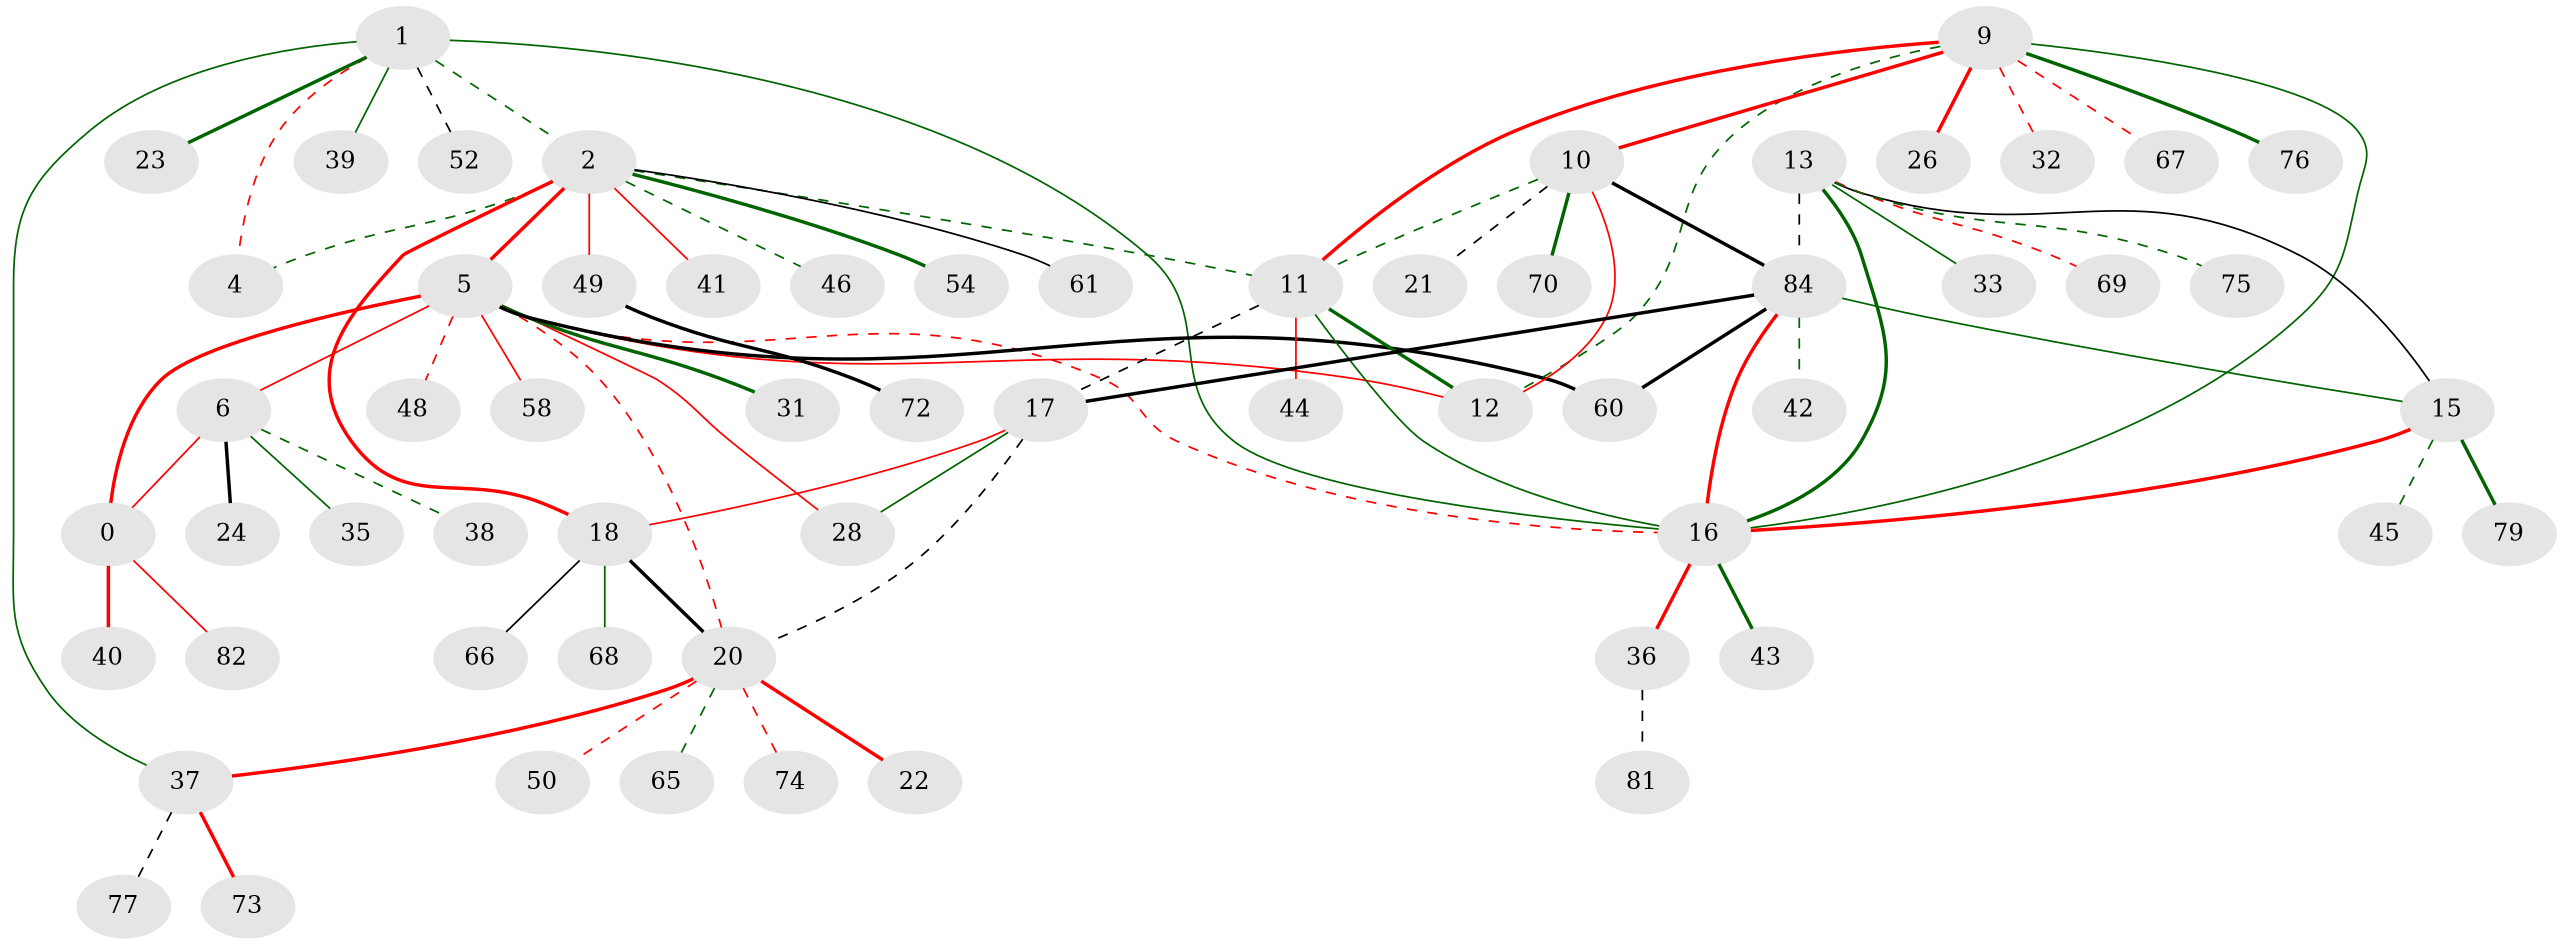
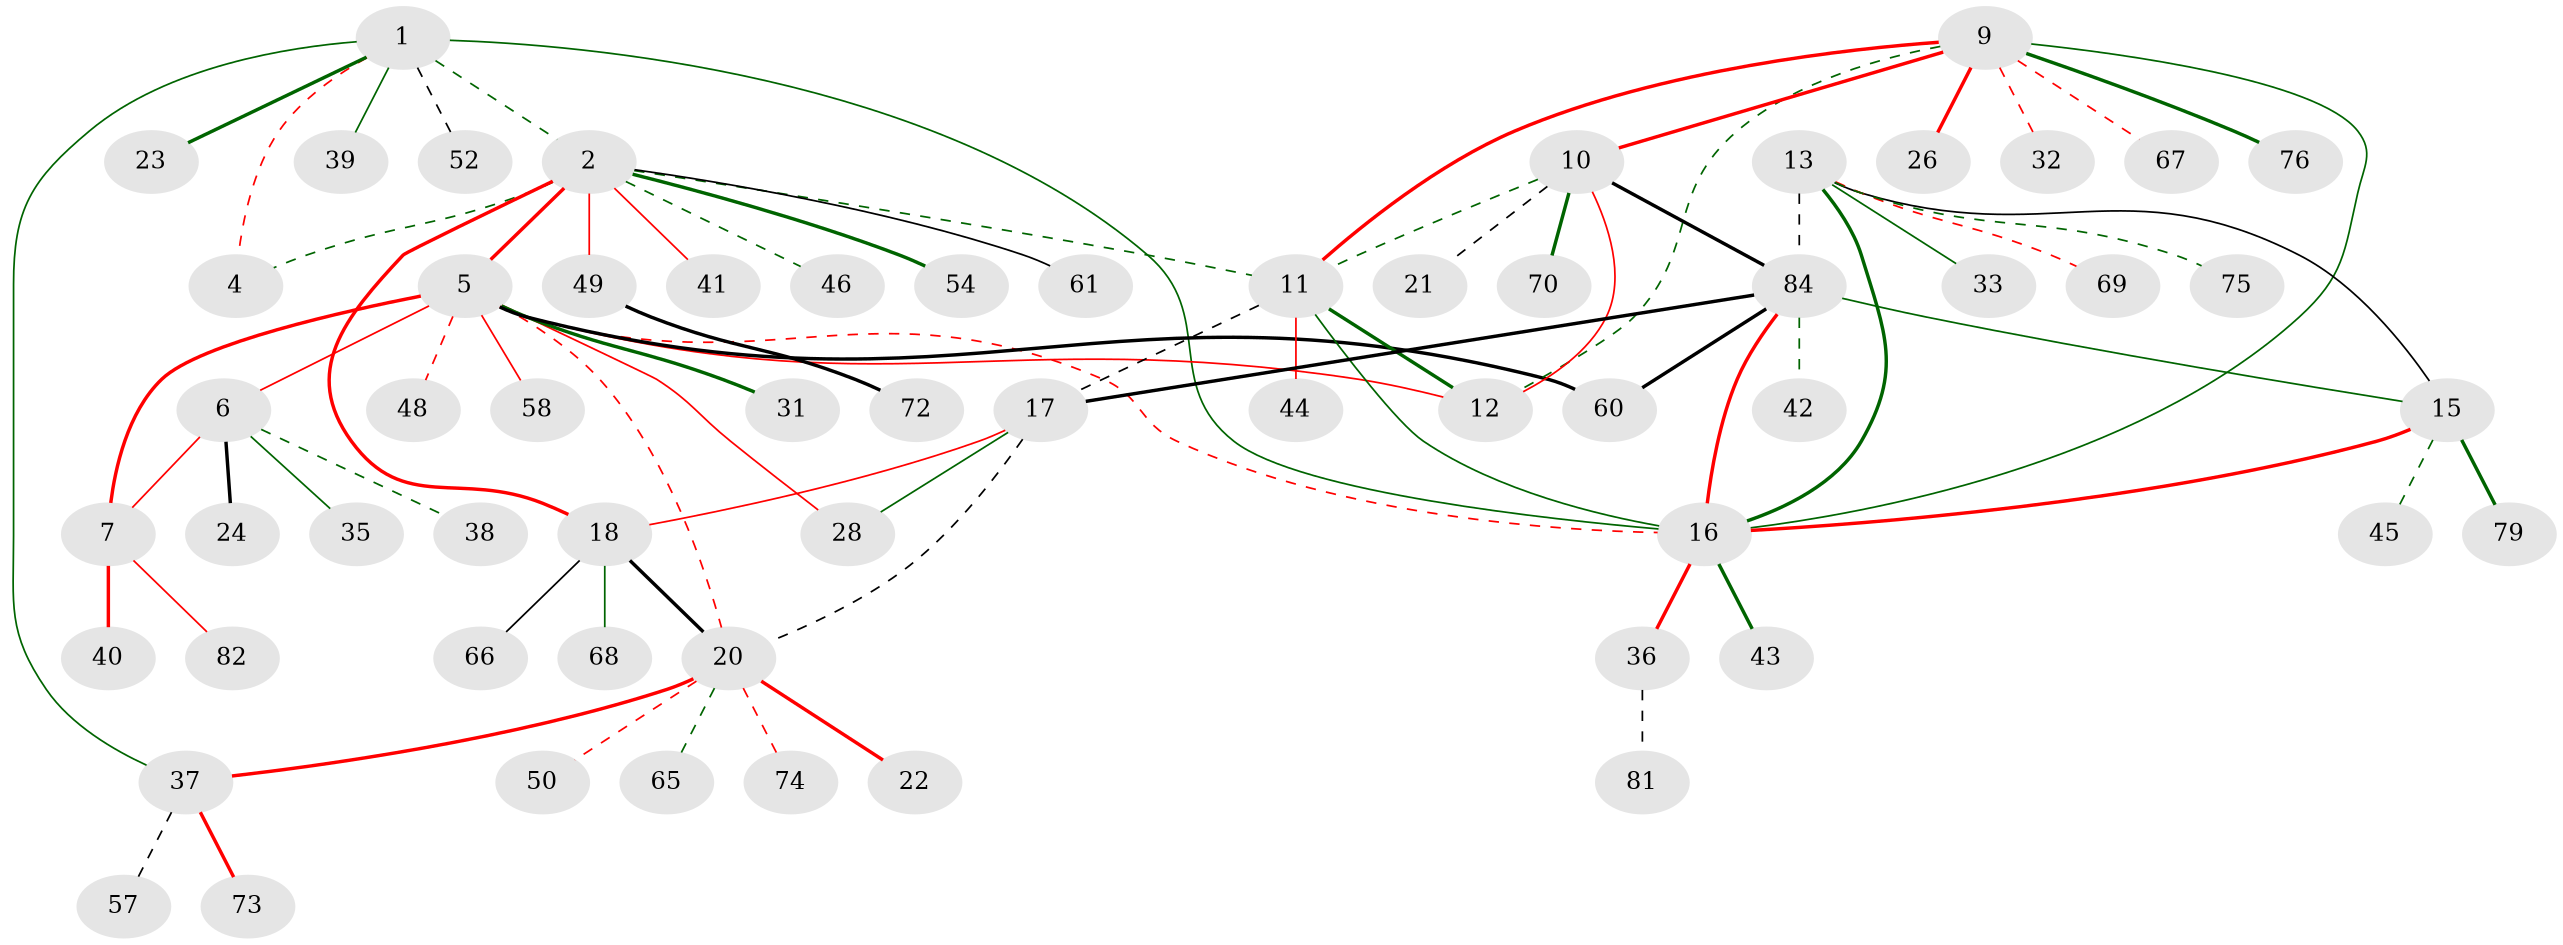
  graph {
    node [color=gray90 style=filled]
    edge [color=red style=bold]
    1 [super="+71"]
    2 [super="+3"]
    4 [super="+25"]
    16 [super="+27"]
    23
    37 [super="+64"]
    39
    52
    5 [super="+8"]
    11 [super="+51"]
    18 [super="+29"]
    41
    46
    49
    54 [super="+55"]
    61
    36
    43 [super="+63"]
-   57 [label=77]
+   57
    73
    6 [super="+34"]
-   7 [super="+53" label=0]
+   7 [super="+53"]
    12
    20 [super="+47"]
    28
    31
    48
    58
    60
    17 [super="+19"]
    44
    66
    68
    72
    24
    35 [super="+59"]
    38
    40
    82
    22
    50
    65
    74
    9 [super="+30"]
    10 [super="+77"]
    26
    32
    67
    76
    n50 [label=84 super="+78"]
    21
    70
    15 [super="+80"]
    42
    13 [super="+62"]
    33
    69
    75
    45
    79
    81
    1 -- 2 [color=darkgreen style=dashed weight=2]
    1 -- 4 [style=dashed]
    1 -- 16 [color=darkgreen style=solid]
    1 -- 23 [color=darkgreen]
    1 -- 37 [color=darkgreen style=solid]
    1 -- 39 [color=darkgreen style=solid]
    1 -- 52 [color=black style=dashed]
    2 -- 4 [color=darkgreen style=dashed weight=2]
    2 -- 5
    2 -- 11 [color=darkgreen style=dashed]
    2 -- 18
    2 -- 41 [style=solid]
    2 -- 46 [color=darkgreen style=dashed]
    2 -- 49 [style=solid]
    2 -- 54 [color=darkgreen]
    2 -- 61 [color=black style=solid]
    16 -- 36
    16 -- 43 [color=darkgreen]
    37 -- 57 [color=black style=dashed]
    37 -- 73
    5 -- 16 [style=dashed]
    5 -- 6 [style=solid weight=2]
    5 -- 7 [weight=2]
    5 -- 12 [style=solid]
    5 -- 20 [style=dashed]
    5 -- 28 [style=solid]
    5 -- 31 [color=darkgreen]
    5 -- 48 [style=dashed]
    5 -- 58 [style=solid]
    5 -- 60 [color=black]
    11 -- 16 [color=darkgreen style=solid]
    11 -- 12 [color=darkgreen]
    11 -- 17 [color=black style=dashed]
    11 -- 44 [style=solid]
    18 -- 20 [color=black]
    18 -- 66 [color=black style=solid]
    18 -- 68 [color=darkgreen style=solid]
    49 -- 72 [color=black]
    36 -- 81 [color=black style=dashed]
    6 -- 7 [style=solid]
    6 -- 24 [color=black]
    6 -- 35 [color=darkgreen style=solid]
    6 -- 38 [color=darkgreen style=dashed]
    7 -- 40
    7 -- 82 [style=solid]
    20 -- 37
    20 -- 22
    20 -- 50 [style=dashed]
    20 -- 65 [color=darkgreen style=dashed]
    20 -- 74 [style=dashed]
    17 -- 18 [style=solid weight=2]
    17 -- 20 [color=black style=dashed weight=2]
    17 -- 28 [color=darkgreen style=solid]
    9 -- 16 [color=darkgreen style=solid]
    9 -- 11
    9 -- 12 [color=darkgreen style=dashed]
    9 -- 10
    9 -- 26
    9 -- 32 [style=dashed]
    9 -- 67 [style=dashed]
    9 -- 76 [color=darkgreen]
    10 -- 11 [color=darkgreen style=dashed]
    10 -- 12 [style=solid]
    10 -- n50 [color=black]
    10 -- 21 [color=black style=dashed]
    10 -- 70 [color=darkgreen]
    n50 -- 16
    n50 -- 60 [color=black]
    n50 -- 17 [color=black]
    n50 -- 15 [color=darkgreen style=solid]
    n50 -- 42 [color=darkgreen style=dashed]
    15 -- 16
    15 -- 45 [color=darkgreen style=dashed]
    15 -- 79 [color=darkgreen]
    13 -- 16 [color=darkgreen]
    13 -- n50 [color=black style=dashed]
    13 -- 15 [color=black style=solid]
    13 -- 33 [color=darkgreen style=solid]
    13 -- 69 [style=dashed]
    13 -- 75 [color=darkgreen style=dashed]
  }
